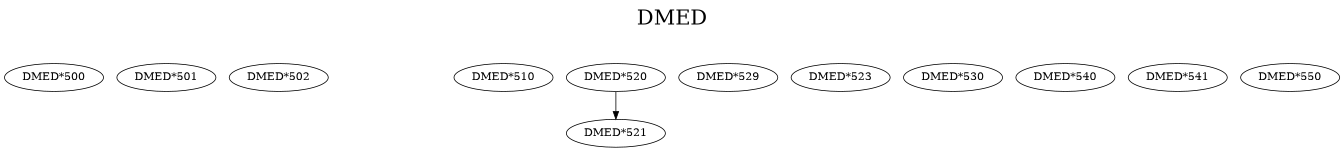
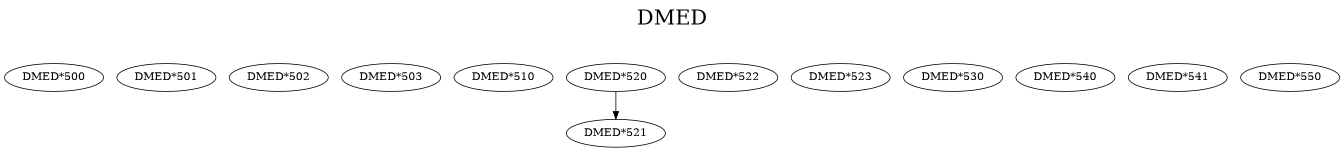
  digraph {
    fontsize=27
    label=DMED
    labelloc=t
    "DMED*500"
    "DMED*501"
    "DMED*502"
+   "DMED*503"
    "DMED*510"
    "DMED*520"
    "DMED*521"
-   "DMED*522" [label="DMED*529"]
+   "DMED*522"
    "DMED*523"
    "DMED*530"
    "DMED*540"
    "DMED*541"
    "DMED*550"
    "DMED*520" -> "DMED*521" [style=solid]
  }
